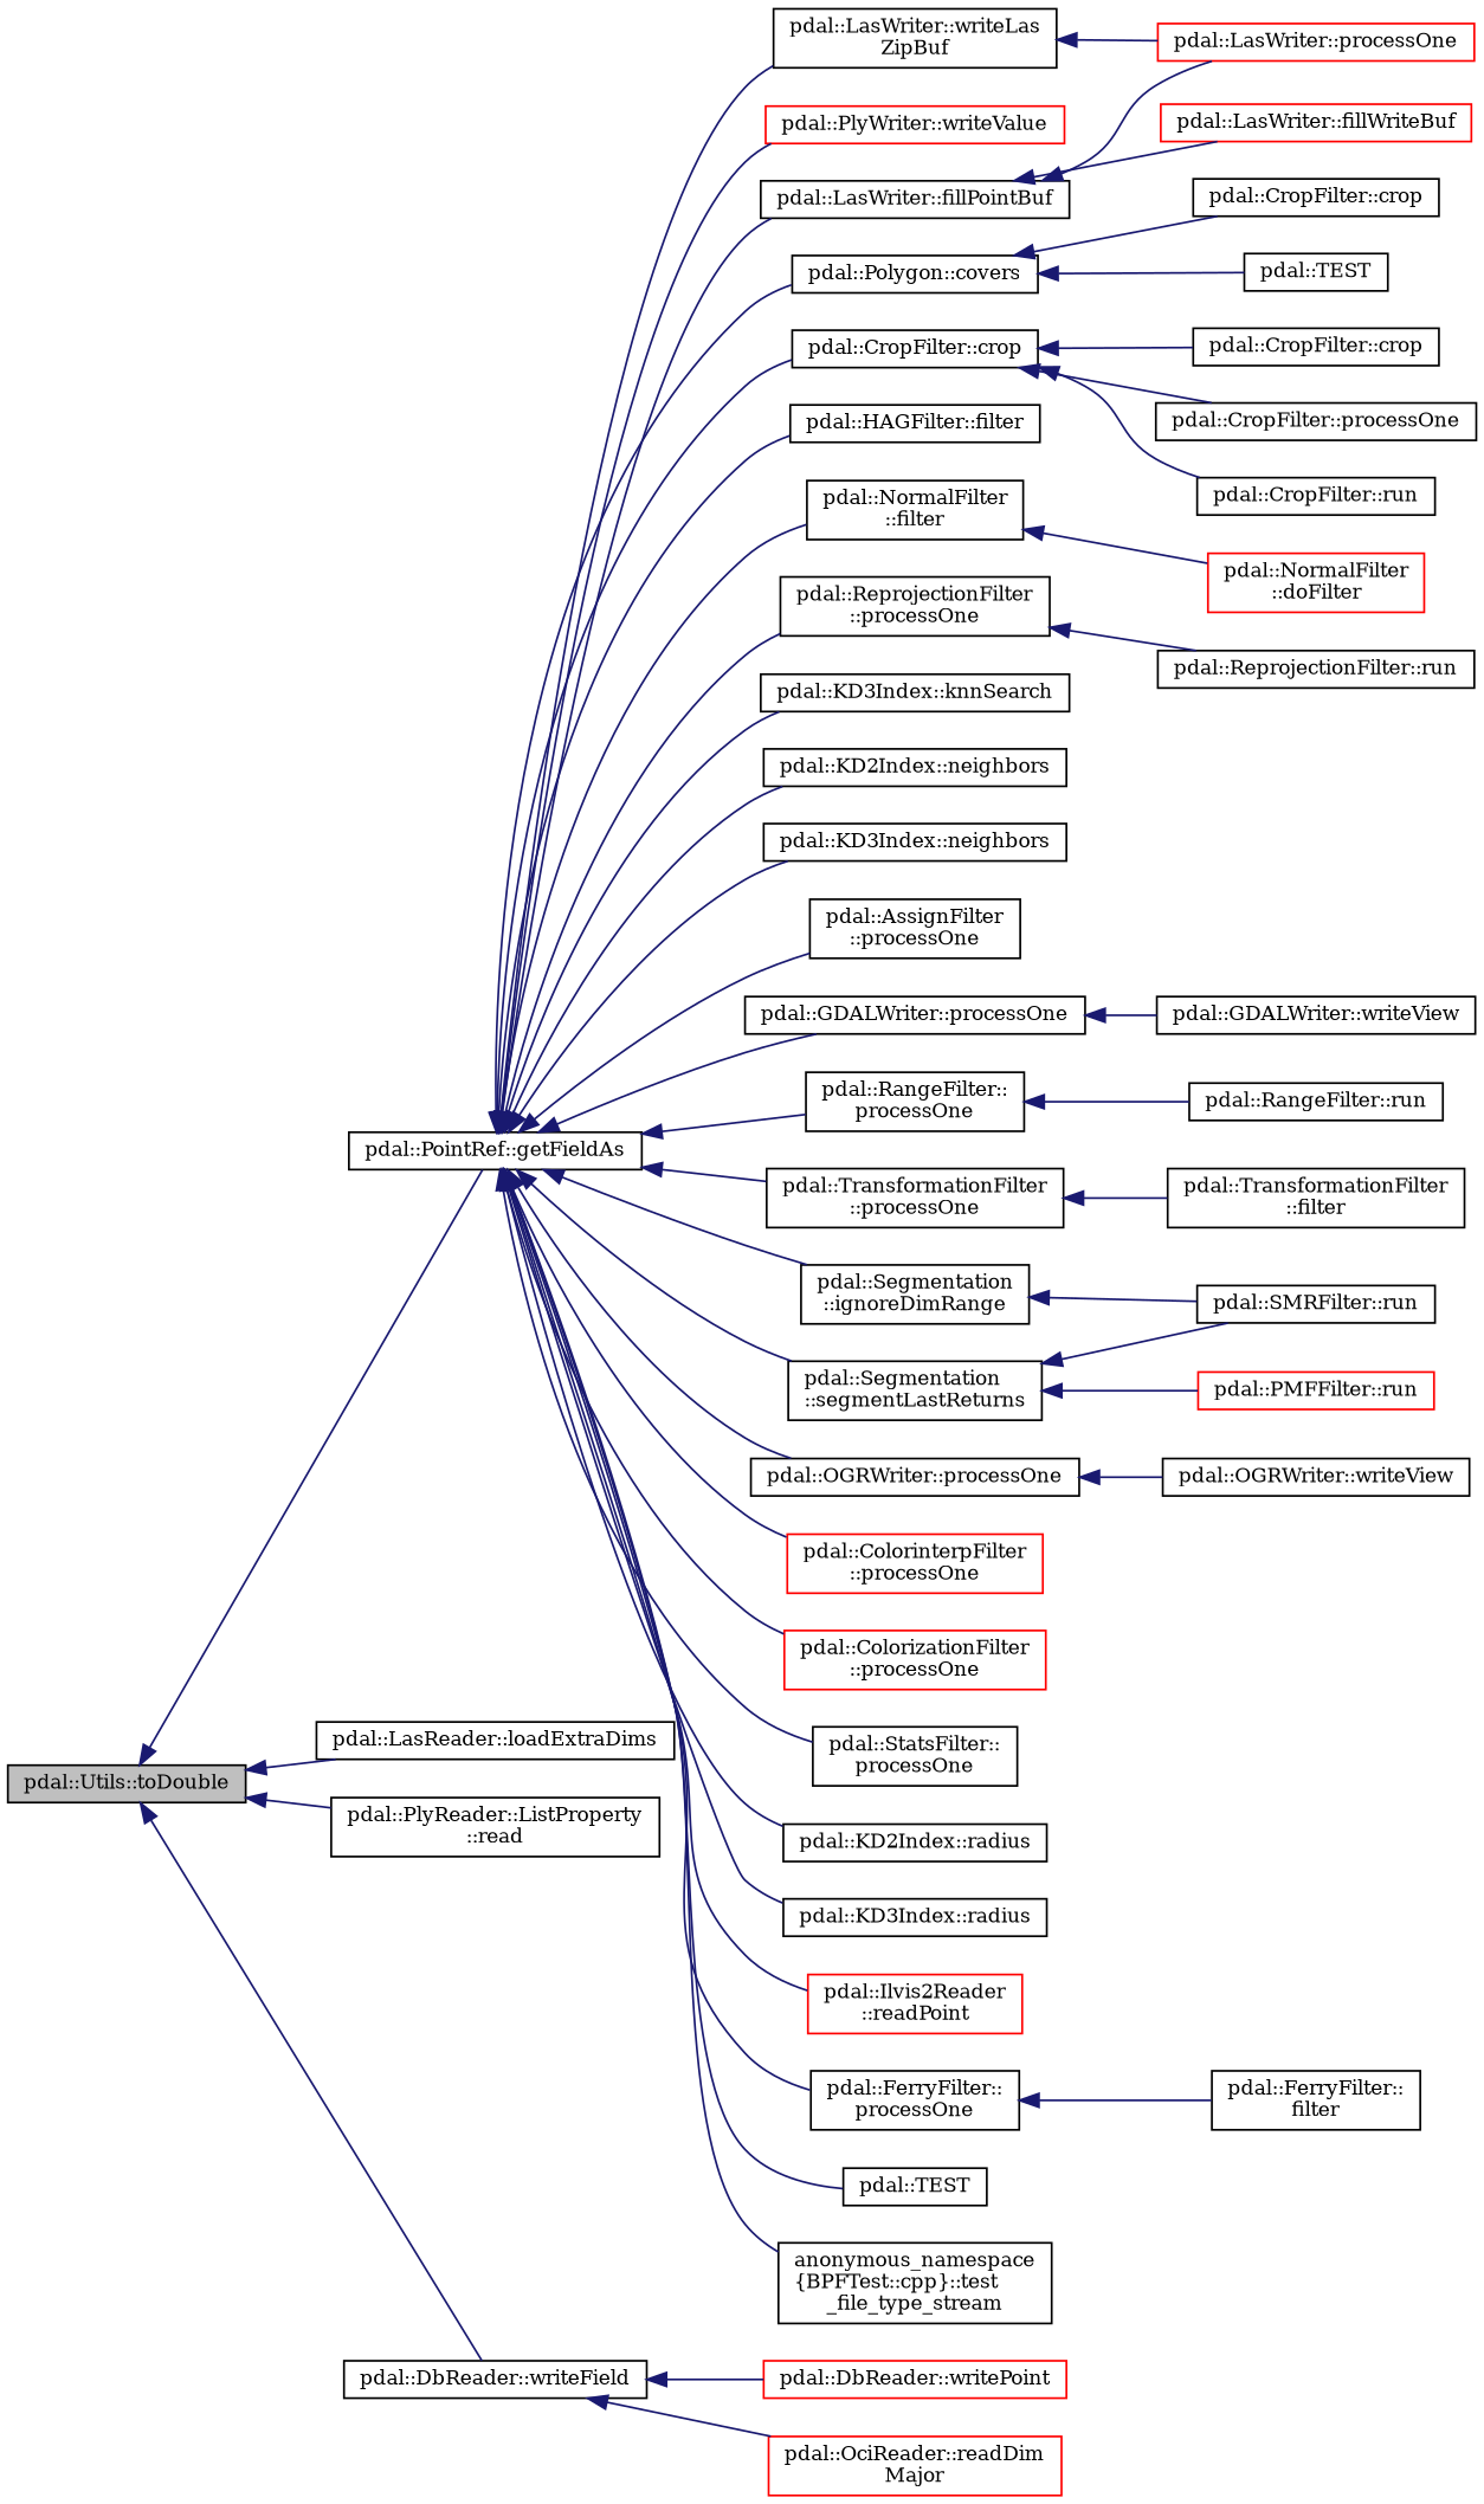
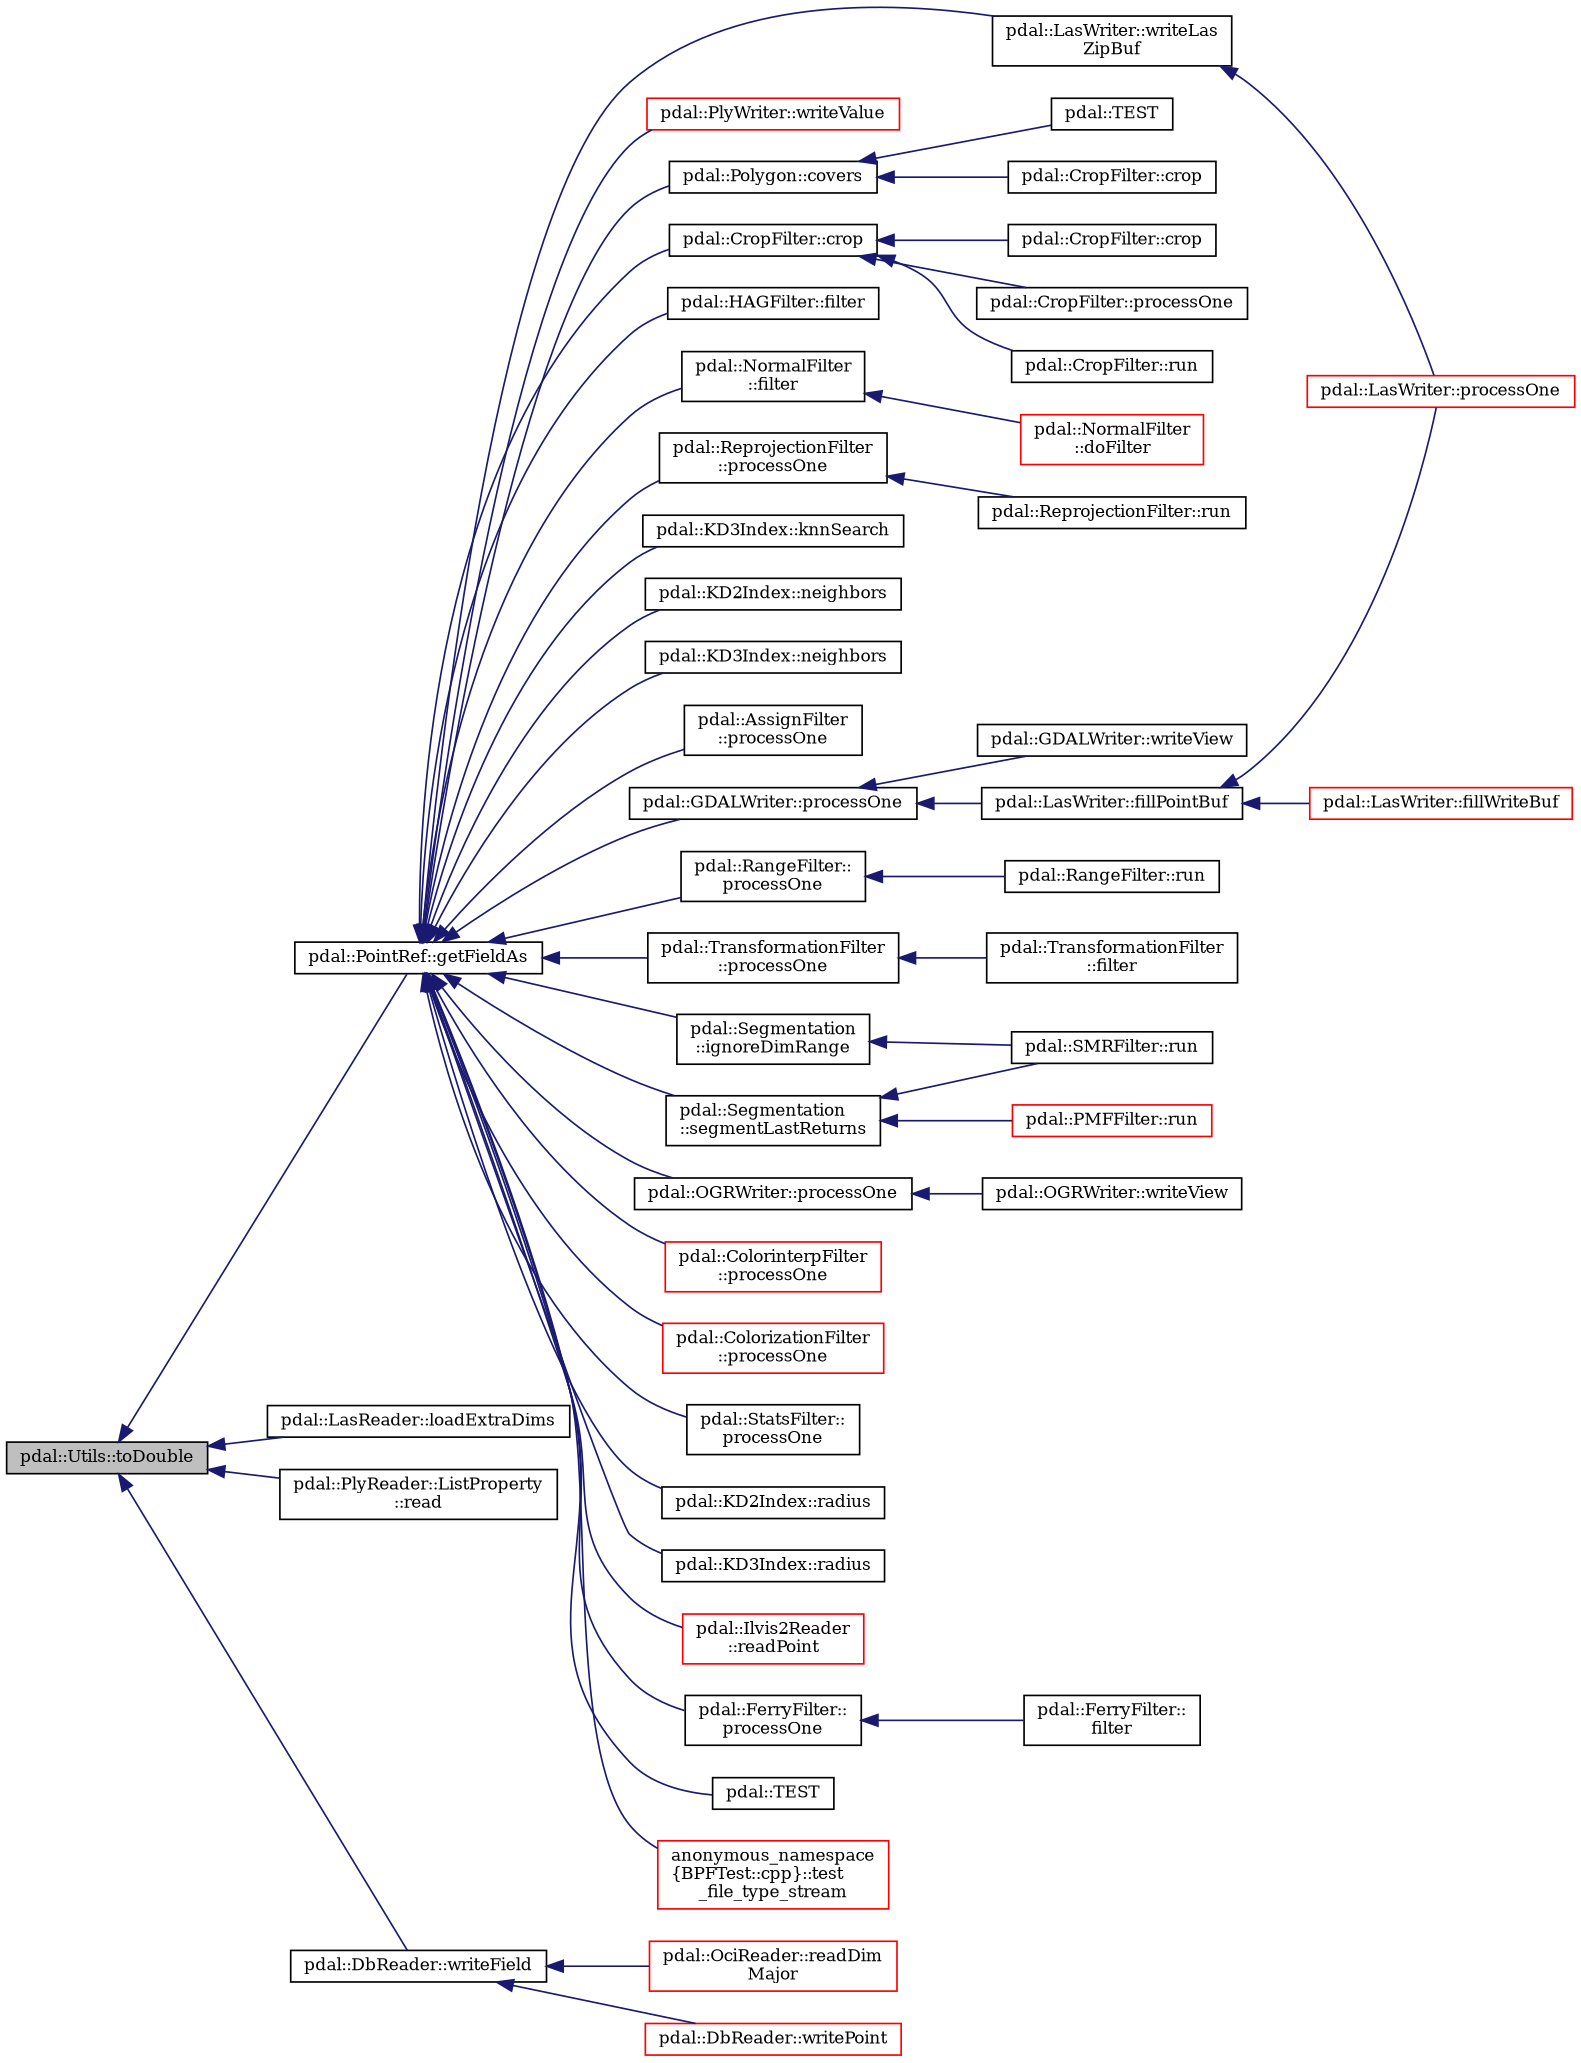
  digraph {
    fontname="DejaVu Serif"
    rankdir=LR
    node [color=black fillcolor=white fontname="DejaVu Serif" fontsize=10 shape=record style=filled]
    edge [color=midnightblue dir=back fontname="DejaVu Serif" fontsize=10 labelfontname=Helvetica labelfontsize=10 style=solid]
    n1 [fillcolor=grey75 fontcolor=black height=0.2 label="pdal::Utils::toDouble" width=0.4]
    n2 [height=0.2 label="pdal::PointRef::getFieldAs" width=0.4]
    n3 [height=0.2 label="pdal::LasReader::loadExtraDims" width=0.4]
    n4 [height=0.2 label="pdal::PlyReader::ListProperty\l::read" width=0.4]
    n5 [height=0.2 label="pdal::DbReader::writeField" width=0.4]
    n6 [height=0.2 label="pdal::Polygon::covers" width=0.4]
    n7 [height=0.2 label="pdal::CropFilter::crop" width=0.4]
    n8 [height=0.2 label="pdal::LasWriter::fillPointBuf" width=0.4]
    n9 [height=0.2 label="pdal::HAGFilter::filter" width=0.4]
    n10 [height=0.2 label="pdal::NormalFilter\l::filter" width=0.4]
    n11 [height=0.2 label="pdal::Segmentation\l::ignoreDimRange" width=0.4]
    n12 [height=0.2 label="pdal::KD3Index::knnSearch" width=0.4]
    n13 [height=0.2 label="pdal::KD2Index::neighbors" width=0.4]
    n14 [height=0.2 label="pdal::KD3Index::neighbors" width=0.4]
    n15 [height=0.2 label="pdal::AssignFilter\l::processOne" width=0.4]
    n16 [height=0.2 label="pdal::ReprojectionFilter\l::processOne" width=0.4]
    n17 [height=0.2 label="pdal::GDALWriter::processOne" width=0.4]
    n18 [height=0.2 label="pdal::RangeFilter::\lprocessOne" width=0.4]
    n19 [height=0.2 label="pdal::TransformationFilter\l::processOne" width=0.4]
    n20 [height=0.2 label="pdal::OGRWriter::processOne" width=0.4]
    n21 [height=0.2 label="pdal::FerryFilter::\lprocessOne" width=0.4]
    n22 [color=red height=0.2 label="pdal::ColorinterpFilter\l::processOne" width=0.4]
    n23 [color=red height=0.2 label="pdal::ColorizationFilter\l::processOne" width=0.4]
    n24 [height=0.2 label="pdal::StatsFilter::\lprocessOne" width=0.4]
    n25 [height=0.2 label="pdal::KD2Index::radius" width=0.4]
    n26 [height=0.2 label="pdal::KD3Index::radius" width=0.4]
    n27 [color=red height=0.2 label="pdal::Ilvis2Reader\l::readPoint" width=0.4]
    n28 [height=0.2 label="pdal::Segmentation\l::segmentLastReturns" width=0.4]
    n29 [height=0.2 label="pdal::TEST" width=0.4]
-   n30 [height=0.2 label="anonymous_namespace\l\{BPFTest::cpp\}::test\l_file_type_stream" width=0.4]
+   n30 [color=red height=0.2 label="anonymous_namespace\l\{BPFTest::cpp\}::test\l_file_type_stream" width=0.4]
    n31 [height=0.2 label="pdal::LasWriter::writeLas\lZipBuf" width=0.4]
    n32 [color=red height=0.2 label="pdal::PlyWriter::writeValue" width=0.4]
    n33 [color=red height=0.2 label="pdal::OciReader::readDim\lMajor" width=0.4]
    n34 [color=red height=0.2 label="pdal::DbReader::writePoint" width=0.4]
    n35 [height=0.2 label="pdal::CropFilter::crop" width=0.4]
    n36 [height=0.2 label="pdal::TEST" width=0.4]
    n37 [height=0.2 label="pdal::CropFilter::crop" width=0.4]
    n38 [height=0.2 label="pdal::CropFilter::processOne" width=0.4]
    n39 [height=0.2 label="pdal::CropFilter::run" width=0.4]
    n40 [color=red height=0.2 label="pdal::LasWriter::fillWriteBuf" width=0.4]
    n41 [color=red height=0.2 label="pdal::LasWriter::processOne" width=0.4]
    n42 [color=red height=0.2 label="pdal::NormalFilter\l::doFilter" width=0.4]
    n43 [height=0.2 label="pdal::SMRFilter::run" width=0.4]
    n44 [height=0.2 label="pdal::ReprojectionFilter::run" width=0.4]
    n45 [height=0.2 label="pdal::GDALWriter::writeView" width=0.4]
    n46 [height=0.2 label="pdal::RangeFilter::run" width=0.4]
    n47 [height=0.2 label="pdal::TransformationFilter\l::filter" width=0.4]
    n48 [height=0.2 label="pdal::OGRWriter::writeView" width=0.4]
    n49 [height=0.2 label="pdal::FerryFilter::\lfilter" width=0.4]
    n50 [color=red height=0.2 label="pdal::PMFFilter::run" width=0.4]
    n1 -> n2
    n1 -> n3
    n1 -> n4
    n1 -> n5
    n2 -> n6
    n2 -> n7
-   n2 -> n8
+   n17 -> n8
    n2 -> n9
    n2 -> n10
    n2 -> n11
    n2 -> n12
    n2 -> n13
    n2 -> n14
    n2 -> n15
    n2 -> n16
    n2 -> n17
    n2 -> n18
    n2 -> n19
    n2 -> n20
    n2 -> n21
    n2 -> n22
    n2 -> n23
    n2 -> n24
    n2 -> n25
    n2 -> n26
    n2 -> n27
    n2 -> n28
    n2 -> n29
    n2 -> n30
    n2 -> n31
    n2 -> n32
    n5 -> n33
    n5 -> n34
    n6 -> n35
    n6 -> n36
    n7 -> n37
    n7 -> n38
    n7 -> n39
    n8 -> n40
    n8 -> n41
    n10 -> n42
    n11 -> n43
    n16 -> n44
    n17 -> n45
    n18 -> n46
    n19 -> n47
    n20 -> n48
    n21 -> n49
    n28 -> n43
    n28 -> n50
    n31 -> n41
  }
